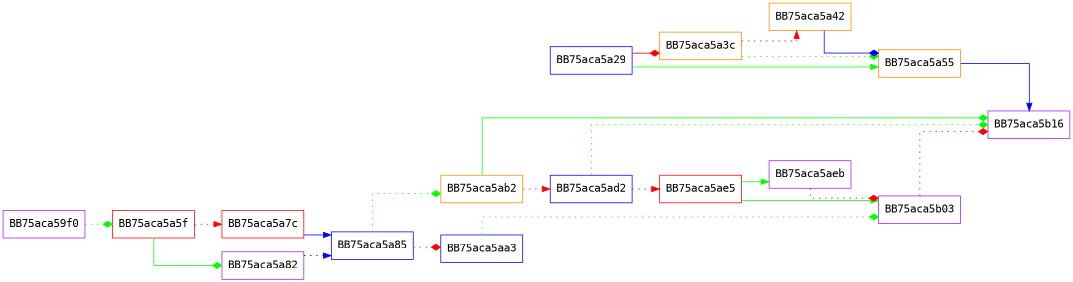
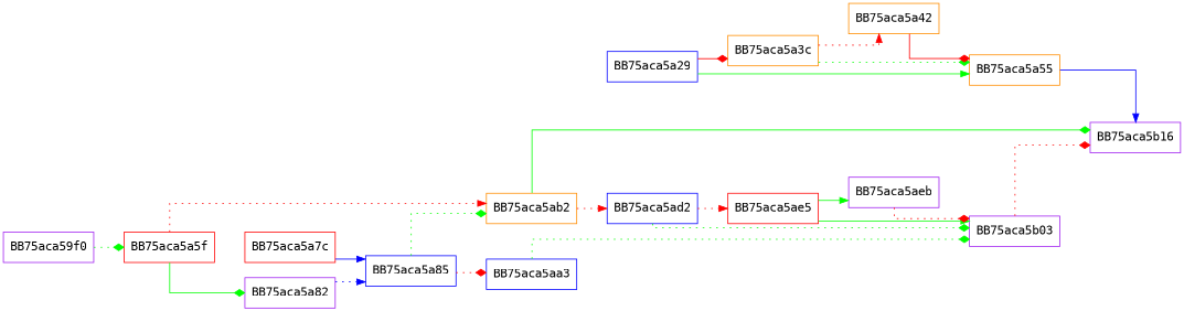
  digraph {
    fontname="DejaVu Sans Mono"
    rankdir=LR
    splines=ortho
    node [color=purple fontname="DejaVu Sans Mono" shape=box]
    edge [arrowhead=diamond color=green fontname="DejaVu Sans Mono" style=dotted]
    BB75aca5a5f [color=red]
    BB75aca59f0
    BB75aca5a82
    BB75aca5a7c [color=red]
    BB75aca5a29 [color=blue]
    BB75aca5a55 [color=darkorange]
    BB75aca5a3c [color=darkorange]
    BB75aca5a85 [color=blue]
    BB75aca5b16
    BB75aca5a42 [color=darkorange]
    BB75aca5ab2 [color=darkorange]
    BB75aca5aa3 [color=blue]
    BB75aca5ad2 [color=blue]
    BB75aca5b03
    BB75aca5ae5 [color=red]
    BB75aca5aeb
    BB75aca5a5f -> BB75aca5a82 [style=solid]
-   BB75aca5a5f -> BB75aca5a7c [arrowhead=normal color=red]
+   BB75aca5a5f -> BB75aca5ab2 [arrowhead=normal color=red]
    BB75aca59f0 -> BB75aca5a5f
    BB75aca5a82 -> BB75aca5a85 [arrowhead=normal color=blue]
    BB75aca5a7c -> BB75aca5a85 [arrowhead=normal color=blue style=solid]
    BB75aca5a29 -> BB75aca5a55 [arrowhead=normal style=solid]
    BB75aca5a29 -> BB75aca5a3c [color=red style=solid]
    BB75aca5a55 -> BB75aca5b16 [arrowhead=normal color=blue style=solid]
    BB75aca5a3c -> BB75aca5a55
    BB75aca5a3c -> BB75aca5a42 [arrowhead=normal color=red]
    BB75aca5a85 -> BB75aca5ab2
    BB75aca5a85 -> BB75aca5aa3 [color=red]
-   BB75aca5a42 -> BB75aca5a55 [color=blue style=solid]
+   BB75aca5a42 -> BB75aca5a55 [color=red style=solid]
    BB75aca5ab2 -> BB75aca5b16 [style=solid]
    BB75aca5ab2 -> BB75aca5ad2 [arrowhead=normal color=red]
    BB75aca5aa3 -> BB75aca5b03
-   BB75aca5ad2 -> BB75aca5b16
+   BB75aca5ad2 -> BB75aca5b03
    BB75aca5ad2 -> BB75aca5ae5 [arrowhead=normal color=red]
    BB75aca5b03 -> BB75aca5b16 [color=red]
    BB75aca5ae5 -> BB75aca5b03 [arrowhead=normal style=solid]
    BB75aca5ae5 -> BB75aca5aeb [arrowhead=normal style=solid]
    BB75aca5aeb -> BB75aca5b03 [color=red]
  }
